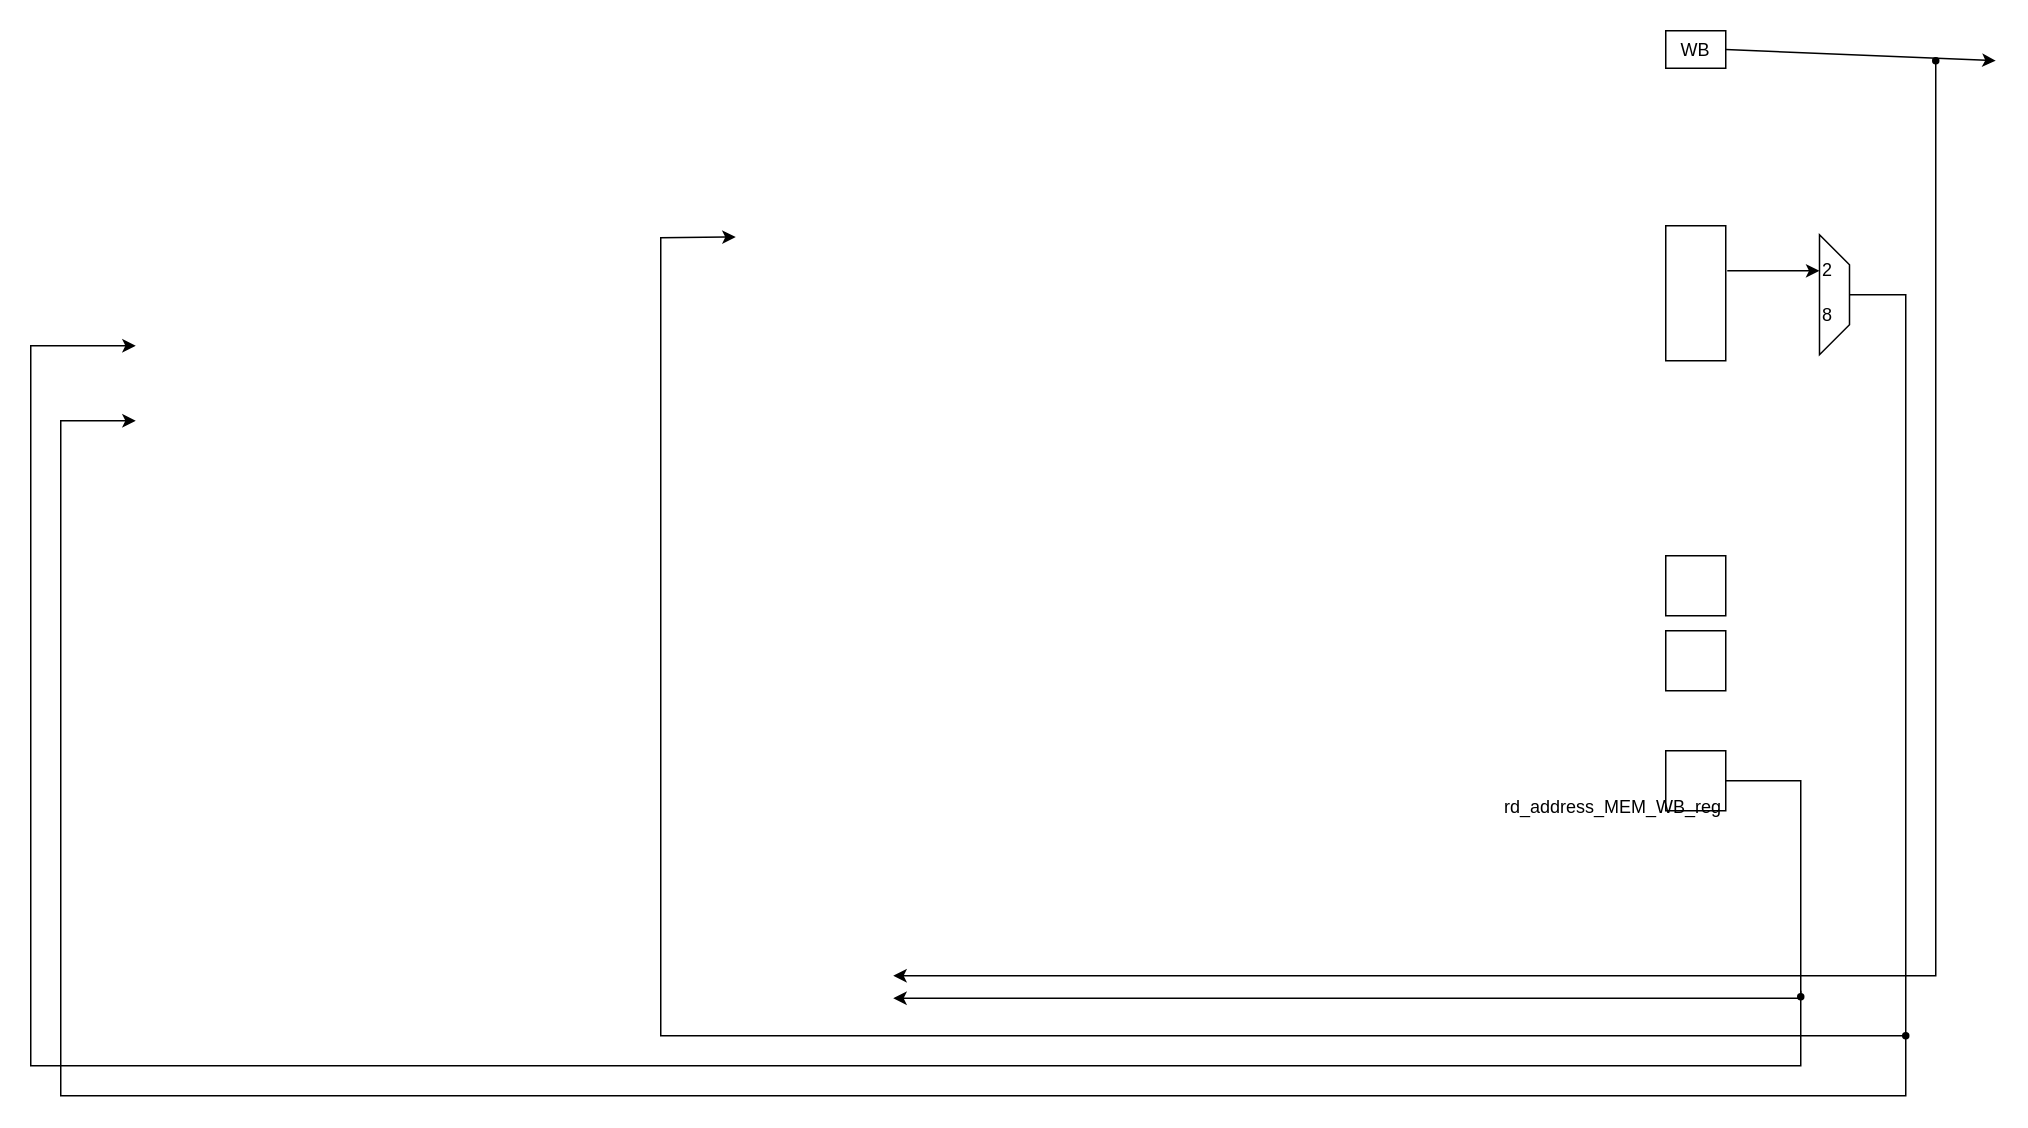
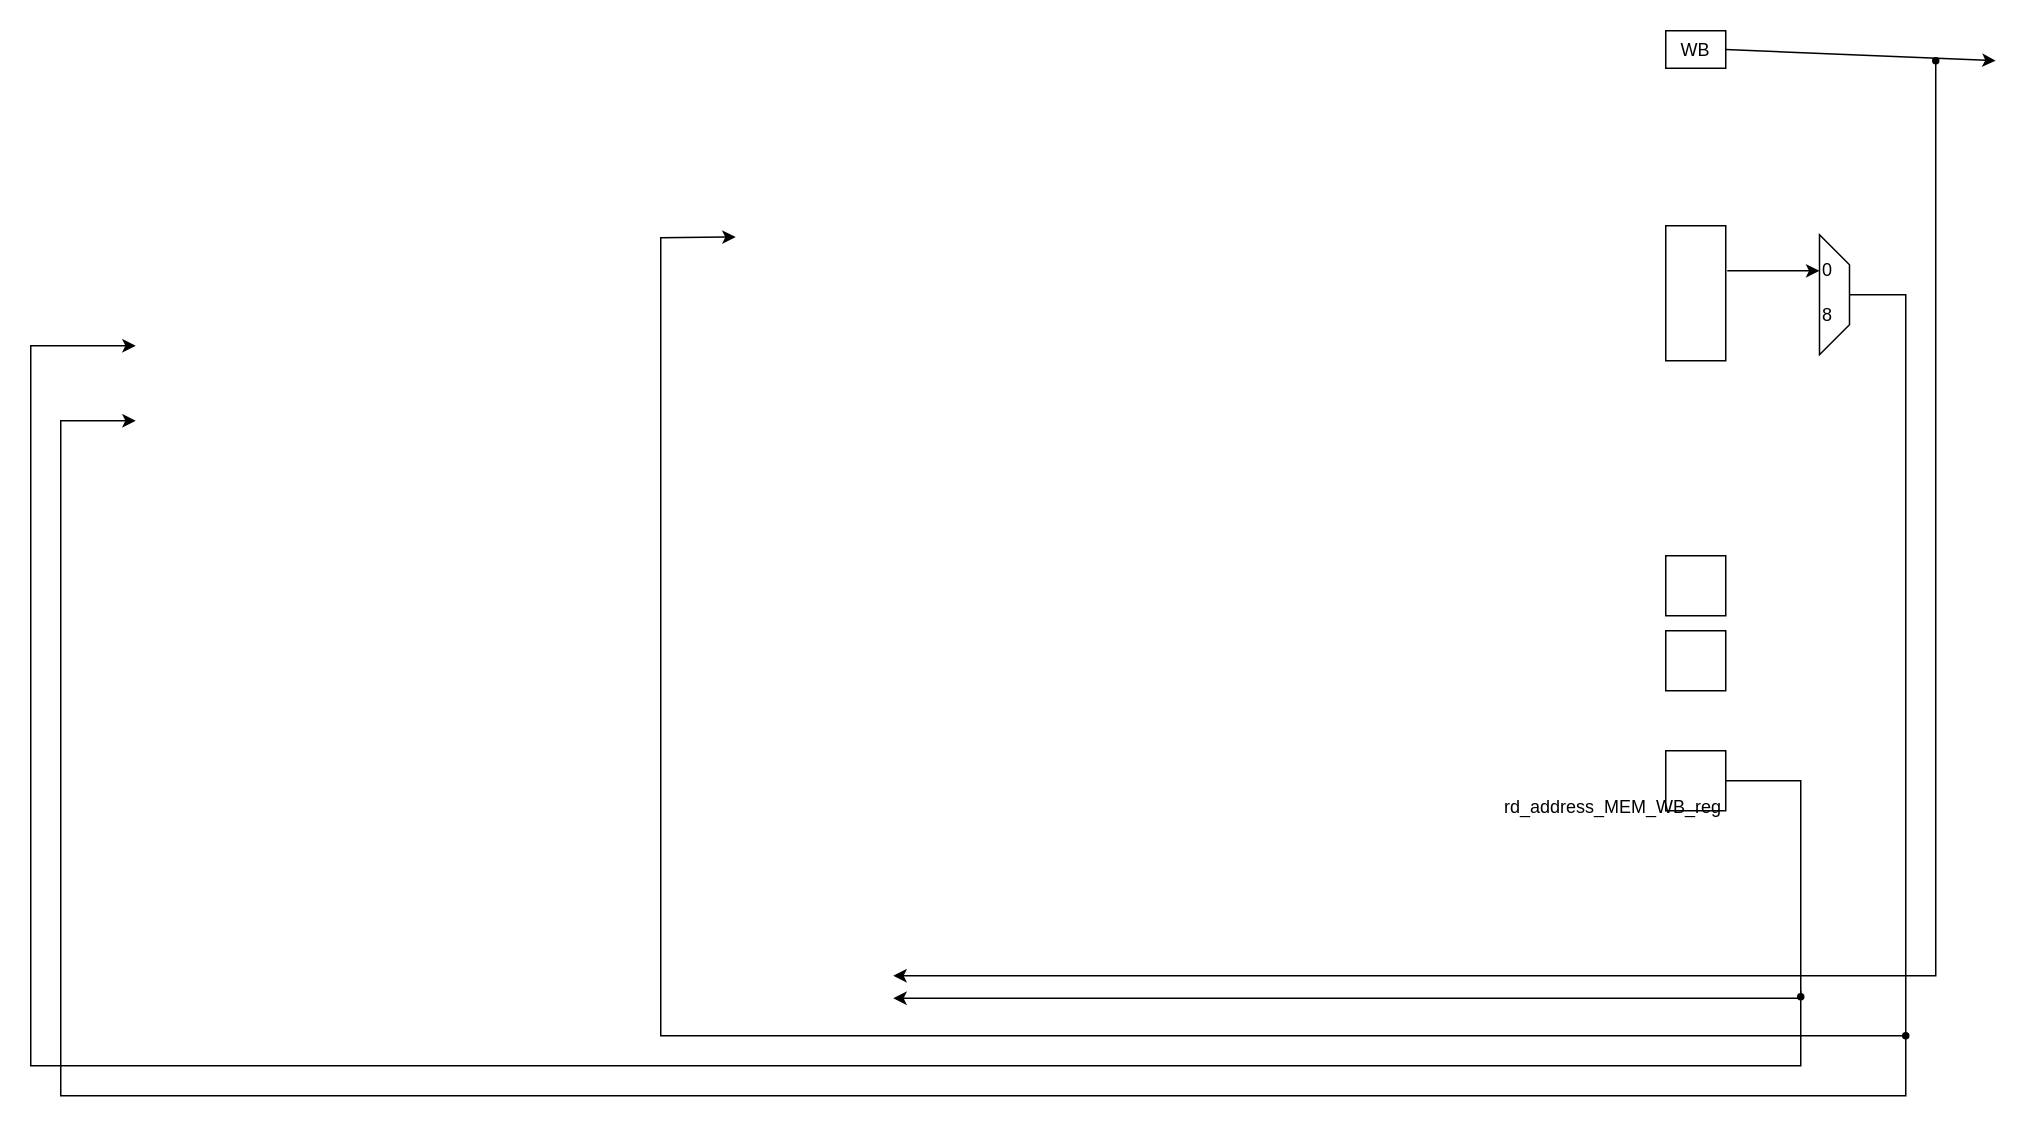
  <mxCell id="0" />
  <mxCell id="1" parent="0" />
  <mxCell id="2" value="" style="rounded=0;whiteSpace=wrap;html=1;strokeWidth=1;fillColor=none;" vertex="1" parent="1"><mxGeometry x="1110" y="150" width="40" height="90" as="geometry" /></mxCell>
  <mxCell id="3" value="" style="shape=trapezoid;perimeter=trapezoidPerimeter;whiteSpace=wrap;html=1;fixedSize=1;fillColor=#FFFFFF;direction=south;" vertex="1" parent="1"><mxGeometry x="1212.5" y="156" width="20" height="80" as="geometry" /></mxCell>
  <mxCell id="4" value="" style="endArrow=classic;html=1;exitX=0.5;exitY=0;exitDx=0;exitDy=0;entryX=0.75;entryY=1;entryDx=0;entryDy=0;rounded=0;" edge="1" parent="1" source="3"><mxGeometry width="50" height="50" relative="1" as="geometry"><mxPoint x="1200" y="240" as="sourcePoint" /><mxPoint x="490" y="157.5" as="targetPoint" /><Array as="points"><mxPoint x="1270" y="196" /><mxPoint x="1270" y="690" /><mxPoint x="730" y="690" /><mxPoint x="440" y="690" /><mxPoint x="440" y="158" /></Array></mxGeometry></mxCell>
- <mxCell id="5" value="2" style="text;html=1;strokeColor=none;fillColor=none;align=center;verticalAlign=middle;whiteSpace=wrap;rounded=0;" vertex="1" parent="1"><mxGeometry x="1197.5" y="170" width="40" height="20" as="geometry" /></mxCell>
+ <mxCell id="5" value="0" style="text;html=1;strokeColor=none;fillColor=none;align=center;verticalAlign=middle;whiteSpace=wrap;rounded=0;" vertex="1" parent="1"><mxGeometry x="1197.5" y="170" width="40" height="20" as="geometry" /></mxCell>
  <mxCell id="6" value="8" style="text;html=1;strokeColor=none;fillColor=none;align=center;verticalAlign=middle;whiteSpace=wrap;rounded=0;" vertex="1" parent="1"><mxGeometry x="1197.5" y="200" width="40" height="20" as="geometry" /></mxCell>
  <mxCell id="7" value="WB" style="rounded=0;whiteSpace=wrap;html=1;" vertex="1" parent="1"><mxGeometry x="1110" y="20" width="40" height="25" as="geometry" /></mxCell>
  <mxCell id="8" value="" style="rounded=0;whiteSpace=wrap;html=1;" vertex="1" parent="1"><mxGeometry x="1110" y="500" width="40" height="40" as="geometry" /></mxCell>
  <mxCell id="9" value="" style="rounded=0;whiteSpace=wrap;html=1;" vertex="1" parent="1"><mxGeometry x="1110" y="420" width="40" height="40" as="geometry" /></mxCell>
  <mxCell id="10" value="" style="rounded=0;whiteSpace=wrap;html=1;" vertex="1" parent="1"><mxGeometry x="1110" y="370" width="40" height="40" as="geometry" /></mxCell>
  <mxCell id="11" value="" style="endArrow=classic;html=1;entryX=1;entryY=0.75;entryDx=0;entryDy=0;exitX=1;exitY=0.5;exitDx=0;exitDy=0;rounded=0;" edge="1" parent="1" source="8"><mxGeometry width="50" height="50" relative="1" as="geometry"><mxPoint x="1200" y="520" as="sourcePoint" /><mxPoint x="595" y="665" as="targetPoint" /><Array as="points"><mxPoint x="1200" y="520" /><mxPoint x="1200" y="665" /></Array></mxGeometry></mxCell>
  <mxCell id="12" value="rd_address_MEM_WB_reg" style="text;html=1;strokeColor=none;fillColor=none;align=center;verticalAlign=middle;whiteSpace=wrap;rounded=0;" vertex="1" parent="1"><mxGeometry x="1055" y="527.5" width="40" height="20" as="geometry" /></mxCell>
  <mxCell id="13" value="" style="endArrow=classic;html=1;entryX=0;entryY=0.5;entryDx=0;entryDy=0;rounded=0;" edge="1" parent="1"><mxGeometry width="50" height="50" relative="1" as="geometry"><mxPoint x="1200" y="660" as="sourcePoint" /><mxPoint x="90" y="230" as="targetPoint" /><Array as="points"><mxPoint x="1200" y="710" /><mxPoint x="20" y="710" /><mxPoint x="20" y="230" /></Array></mxGeometry></mxCell>
  <mxCell id="14" value="" style="verticalLabelPosition=bottom;shadow=0;dashed=0;align=center;html=1;verticalAlign=top;shape=mxgraph.electrical.logic_gates.inverting_contact;fillColor=#000000;" vertex="1" parent="1"><mxGeometry x="1197.5" y="661.5" width="5" height="5" as="geometry" /></mxCell>
  <mxCell id="15" value="" style="endArrow=classic;html=1;rounded=0;" edge="1" parent="1"><mxGeometry width="50" height="50" relative="1" as="geometry"><mxPoint x="1270" y="688" as="sourcePoint" /><mxPoint x="90" y="280" as="targetPoint" /><Array as="points"><mxPoint x="1270" y="730" /><mxPoint x="40" y="730" /><mxPoint x="40" y="280" /></Array></mxGeometry></mxCell>
  <mxCell id="16" value="" style="verticalLabelPosition=bottom;shadow=0;dashed=0;align=center;html=1;verticalAlign=top;shape=mxgraph.electrical.logic_gates.inverting_contact;fillColor=#000000;" vertex="1" parent="1"><mxGeometry x="1267.5" y="687.5" width="5" height="5" as="geometry" /></mxCell>
  <mxCell id="17" value="" style="endArrow=classic;html=1;entryX=0.301;entryY=1.002;entryDx=0;entryDy=0;entryPerimeter=0;" edge="1" parent="1" target="3"><mxGeometry width="50" height="50" relative="1" as="geometry"><mxPoint x="1151" y="180" as="sourcePoint" /><mxPoint x="1210" y="179.84" as="targetPoint" /></mxGeometry></mxCell>
  <mxCell id="18" value="" style="endArrow=classic;html=1;exitX=1;exitY=0.5;exitDx=0;exitDy=0;" edge="1" parent="1" source="7"><mxGeometry width="50" height="50" relative="1" as="geometry"><mxPoint x="1260" y="60" as="sourcePoint" /><mxPoint x="1330" y="40" as="targetPoint" /></mxGeometry></mxCell>
  <mxCell id="19" value="" style="endArrow=classic;html=1;entryX=1;entryY=0.5;entryDx=0;entryDy=0;rounded=0;" edge="1" parent="1"><mxGeometry width="50" height="50" relative="1" as="geometry"><mxPoint x="1290" y="40" as="sourcePoint" /><mxPoint x="595" y="650" as="targetPoint" /><Array as="points"><mxPoint x="1290" y="650" /></Array></mxGeometry></mxCell>
  <mxCell id="20" value="" style="verticalLabelPosition=bottom;shadow=0;dashed=0;align=center;html=1;verticalAlign=top;shape=mxgraph.electrical.logic_gates.inverting_contact;fillColor=#000000;" vertex="1" parent="1"><mxGeometry x="1287.5" y="37.5" width="5" height="5" as="geometry" /></mxCell>
